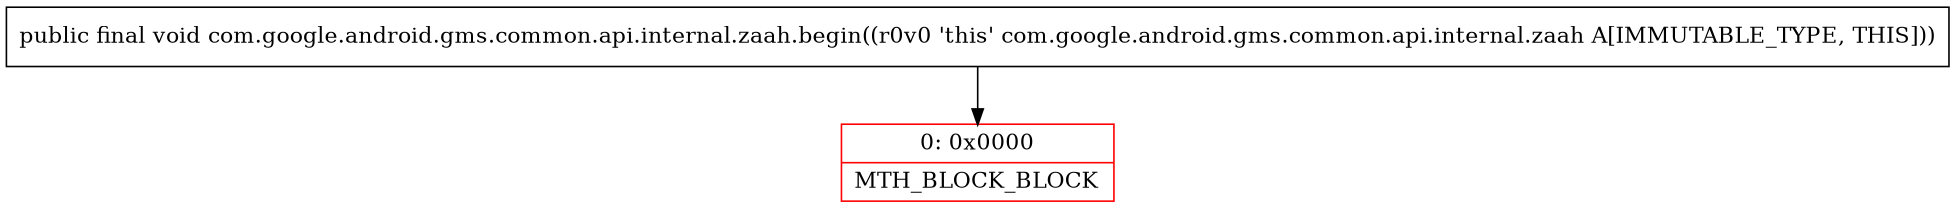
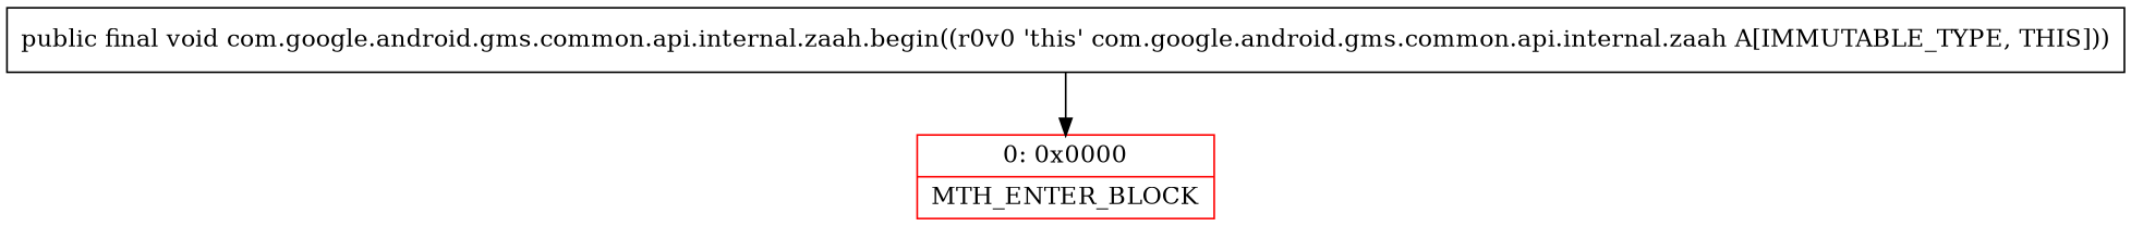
  digraph {
    node [shape=record]
-   n1 [color=red label="{0\:\ 0x0000|MTH_BLOCK_BLOCK\l}"]
+   n1 [color=red label="{0\:\ 0x0000|MTH_ENTER_BLOCK\l}"]
    n2 [label="{public final void com.google.android.gms.common.api.internal.zaah.begin((r0v0 'this' com.google.android.gms.common.api.internal.zaah A[IMMUTABLE_TYPE, THIS])) }"]
    subgraph cluster_1 {
      label="R(0)"
    }
    n2 -> n1
  }
